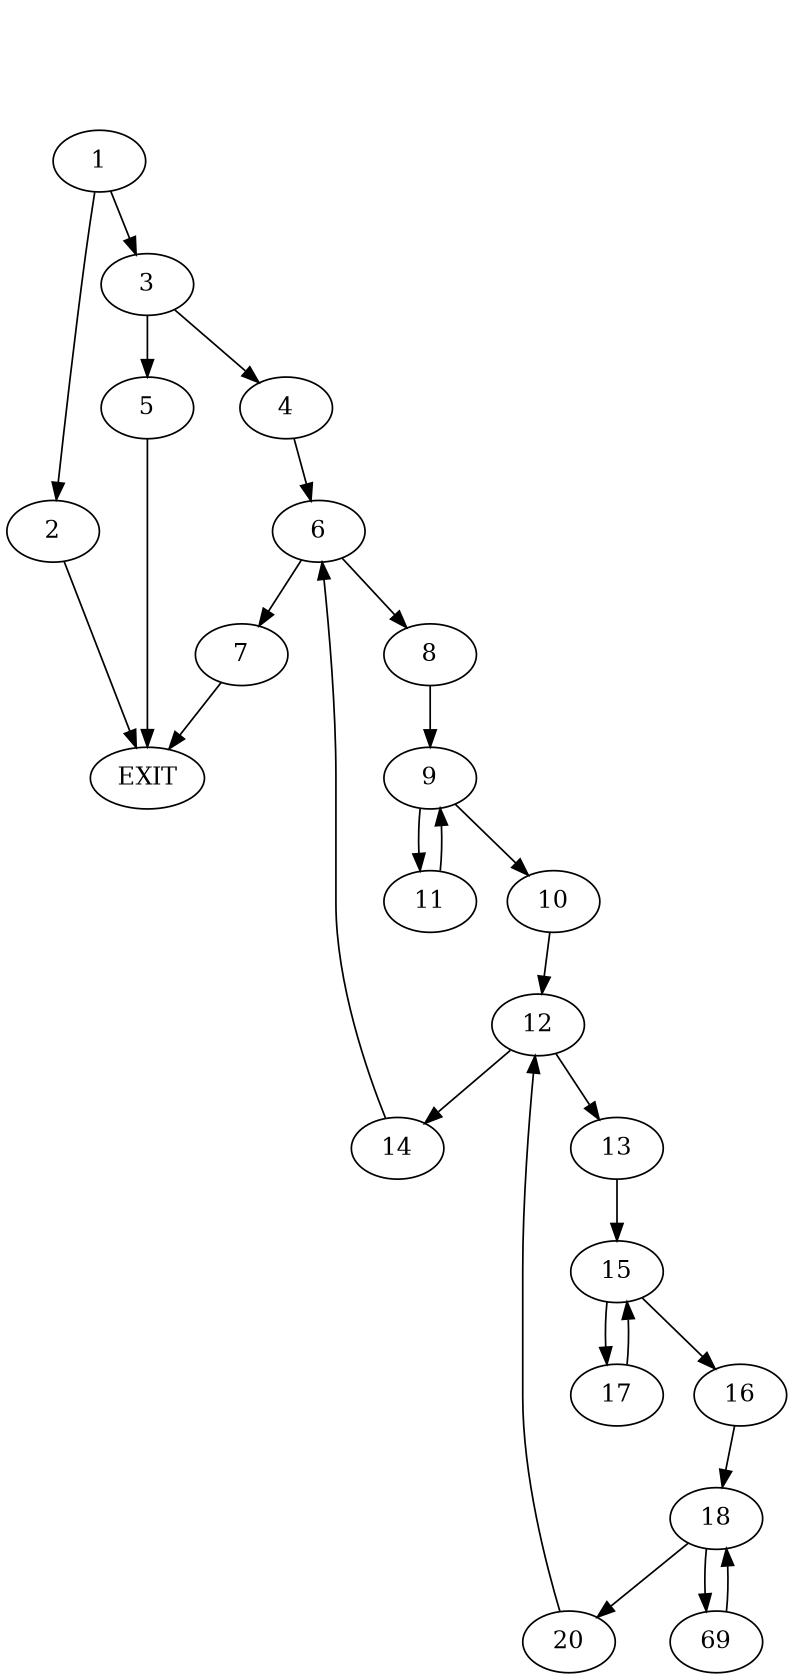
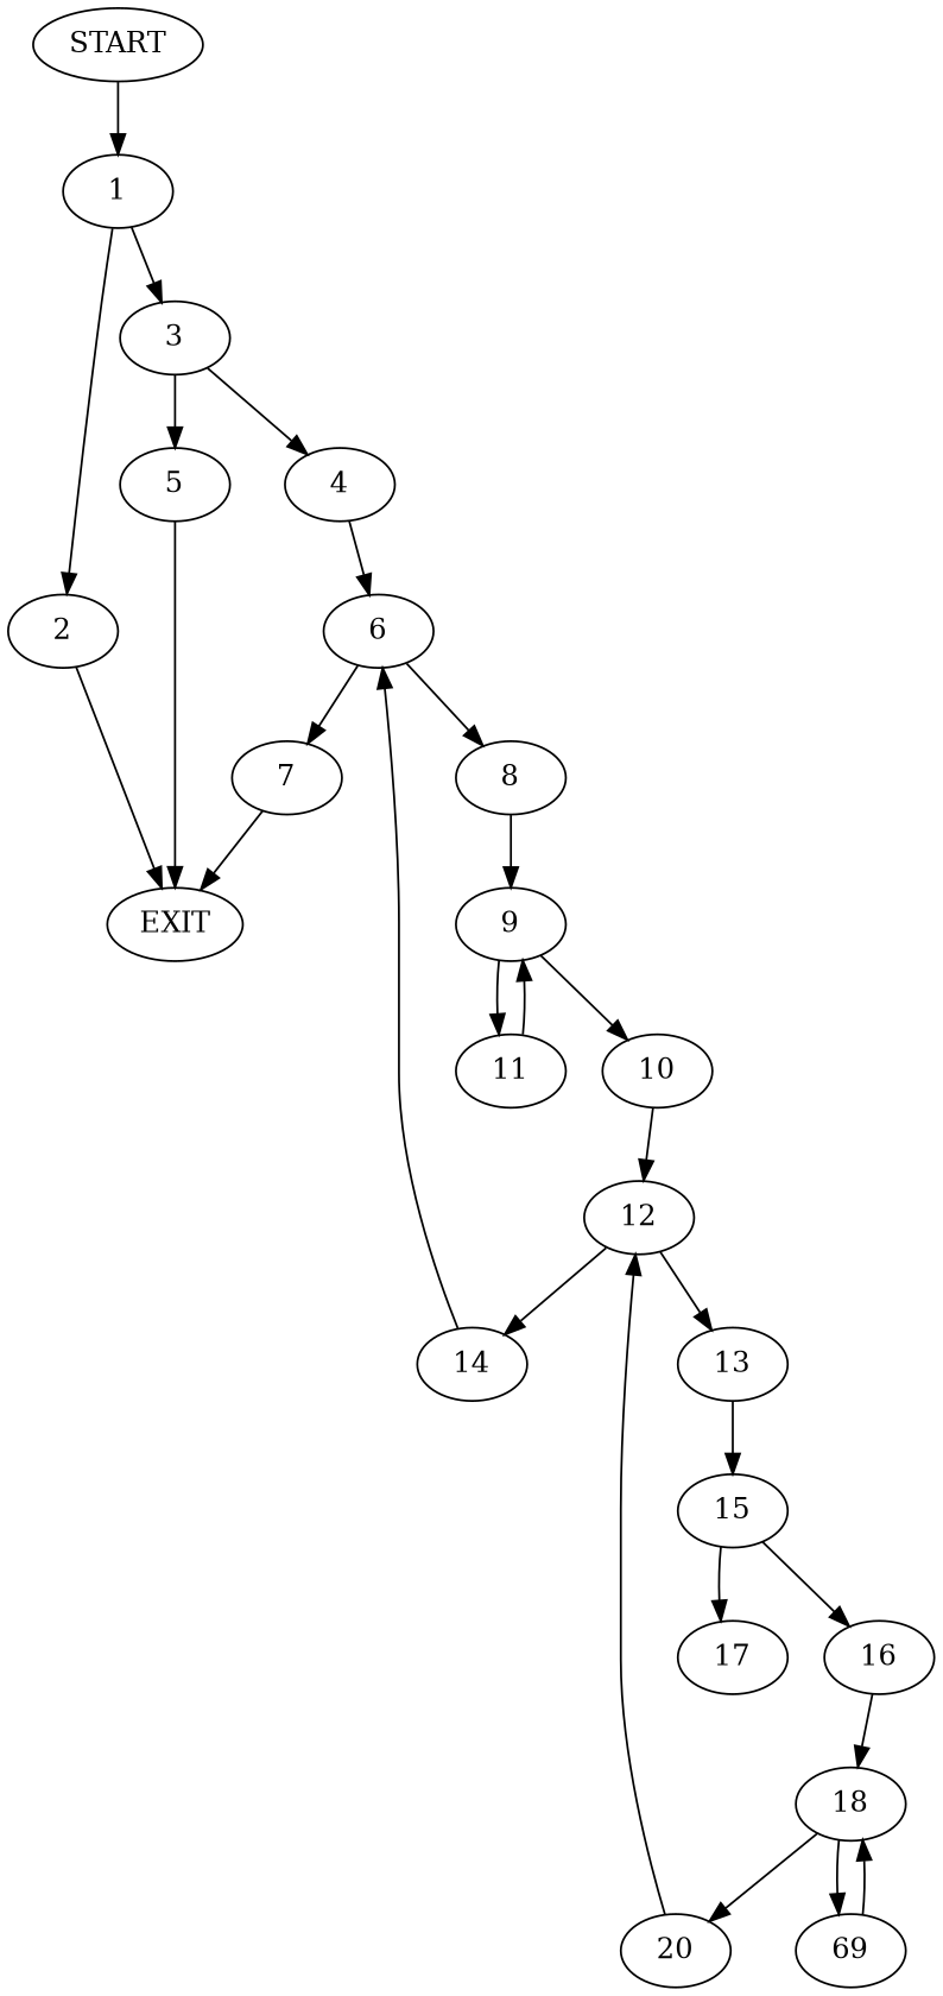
  digraph {
    fontname="DejaVu Serif"
    node [fontname="DejaVu Serif"]
    edge [fontname="DejaVu Serif"]
+   n1 [label=START]
    1
    2
    3
    n5 [label=EXIT]
    4
    5
    6
    7
    8
    9
    10
    11
    12
    13
    14
    15
    16
    17
    18
    n21 [label=69]
    20
+   n1 -> 1
    1 -> 2
    1 -> 3
    2 -> n5
    3 -> 4
    3 -> 5
    4 -> 6
    5 -> n5
    6 -> 7
    6 -> 8
    7 -> n5
    8 -> 9
    9 -> 10
    9 -> 11
    10 -> 12
    11 -> 9
    12 -> 13
    12 -> 14
    13 -> 15
    14 -> 6
    15 -> 16
    15 -> 17
    16 -> 18
-   17 -> 15
    18 -> n21
    18 -> 20
    n21 -> 18
    20 -> 12
  }
